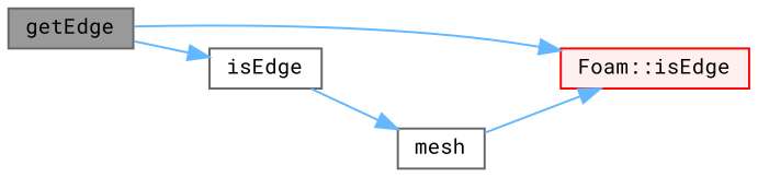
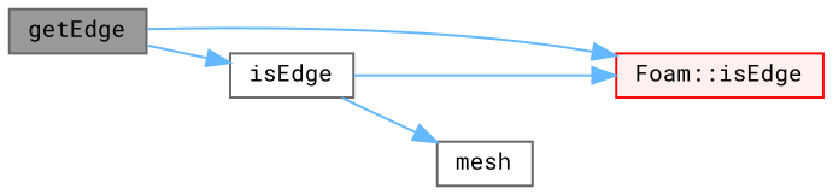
  digraph {
    fontname="Roboto Mono"
    rankdir=LR
    node [color=grey40 fillcolor=white fontname="Roboto Mono" fontsize=10 shape=box style=filled]
    edge [color=steelblue1 fontname="Roboto Mono" fontsize=10 labelfontname=Helvetica labelfontsize=10 style=solid]
    n1 [color=gray40 fillcolor=grey60 fontcolor=black height=0.2 label=getEdge width=0.4]
    n2 [color=red fillcolor="#FFF0F0" height=0.2 label="Foam::isEdge" width=0.4]
    n3 [height=0.2 label=isEdge width=0.4]
    n4 [height=0.2 label=mesh width=0.4]
    n1 -> n2
    n1 -> n3
-   n4 -> n2
+   n3 -> n2
    n3 -> n4
  }
